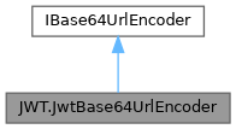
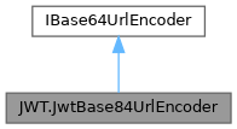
  digraph {
    node [color=gray40 fontname=Helvetica fontsize=10 shape=box style=filled]
-   n1 [fillcolor=grey60 fontcolor=black height=0.2 label="JWT.JwtBase64UrlEncoder" width=0.4]
+   n1 [fillcolor=grey60 fontcolor=black height=0.2 label="JWT.JwtBase84UrlEncoder" width=0.4]
    n2 [fillcolor=white height=0.2 label=IBase64UrlEncoder width=0.4]
    n2 -> n1 [color=steelblue1 dir=back fontname=Helvetica fontsize=10 labelfontname=Helvetica labelfontsize=10 style=solid]
  }
